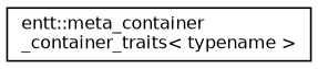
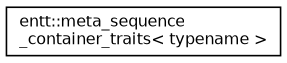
  digraph {
    rankdir=LR
-   n1 [color=black fillcolor=white fontname=Helvetica fontsize=10 height=0.2 label="entt::meta_container\l_container_traits\< typename \>" shape=record style=filled width=0.4]
+   n1 [color=black fillcolor=white fontname=Helvetica fontsize=10 height=0.2 label="entt::meta_sequence\l_container_traits\< typename \>" shape=record style=filled width=0.4]
  }
